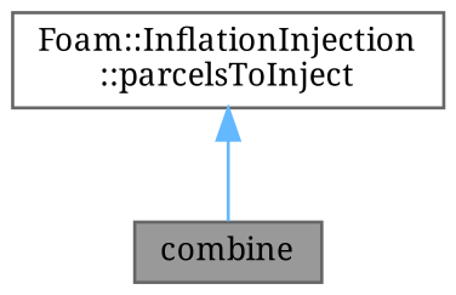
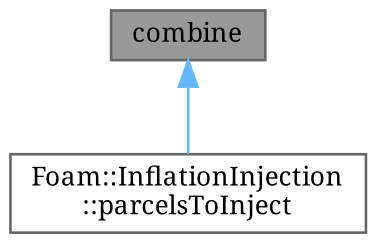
  digraph {
    rankdir=TB
    fontname="Noto Serif"
    node [fontname="Noto Serif" fontsize=10 shape=box style=filled]
    n1 [color=gray40 fillcolor=grey60 fontcolor=black height=0.2 label=combine width=0.4]
    n2 [color=grey40 fillcolor=white height=0.2 label="Foam::InflationInjection\l::parcelsToInject" width=0.4]
-   n2 -> n1 [color=steelblue1 dir=back fontname="Noto Serif" fontsize=10 labelfontname=Helvetica labelfontsize=10 style=solid]
+   n1 -> n2 [color=steelblue1 dir=back fontname="Noto Serif" fontsize=10 labelfontname=Helvetica labelfontsize=10 style=solid]
  }
